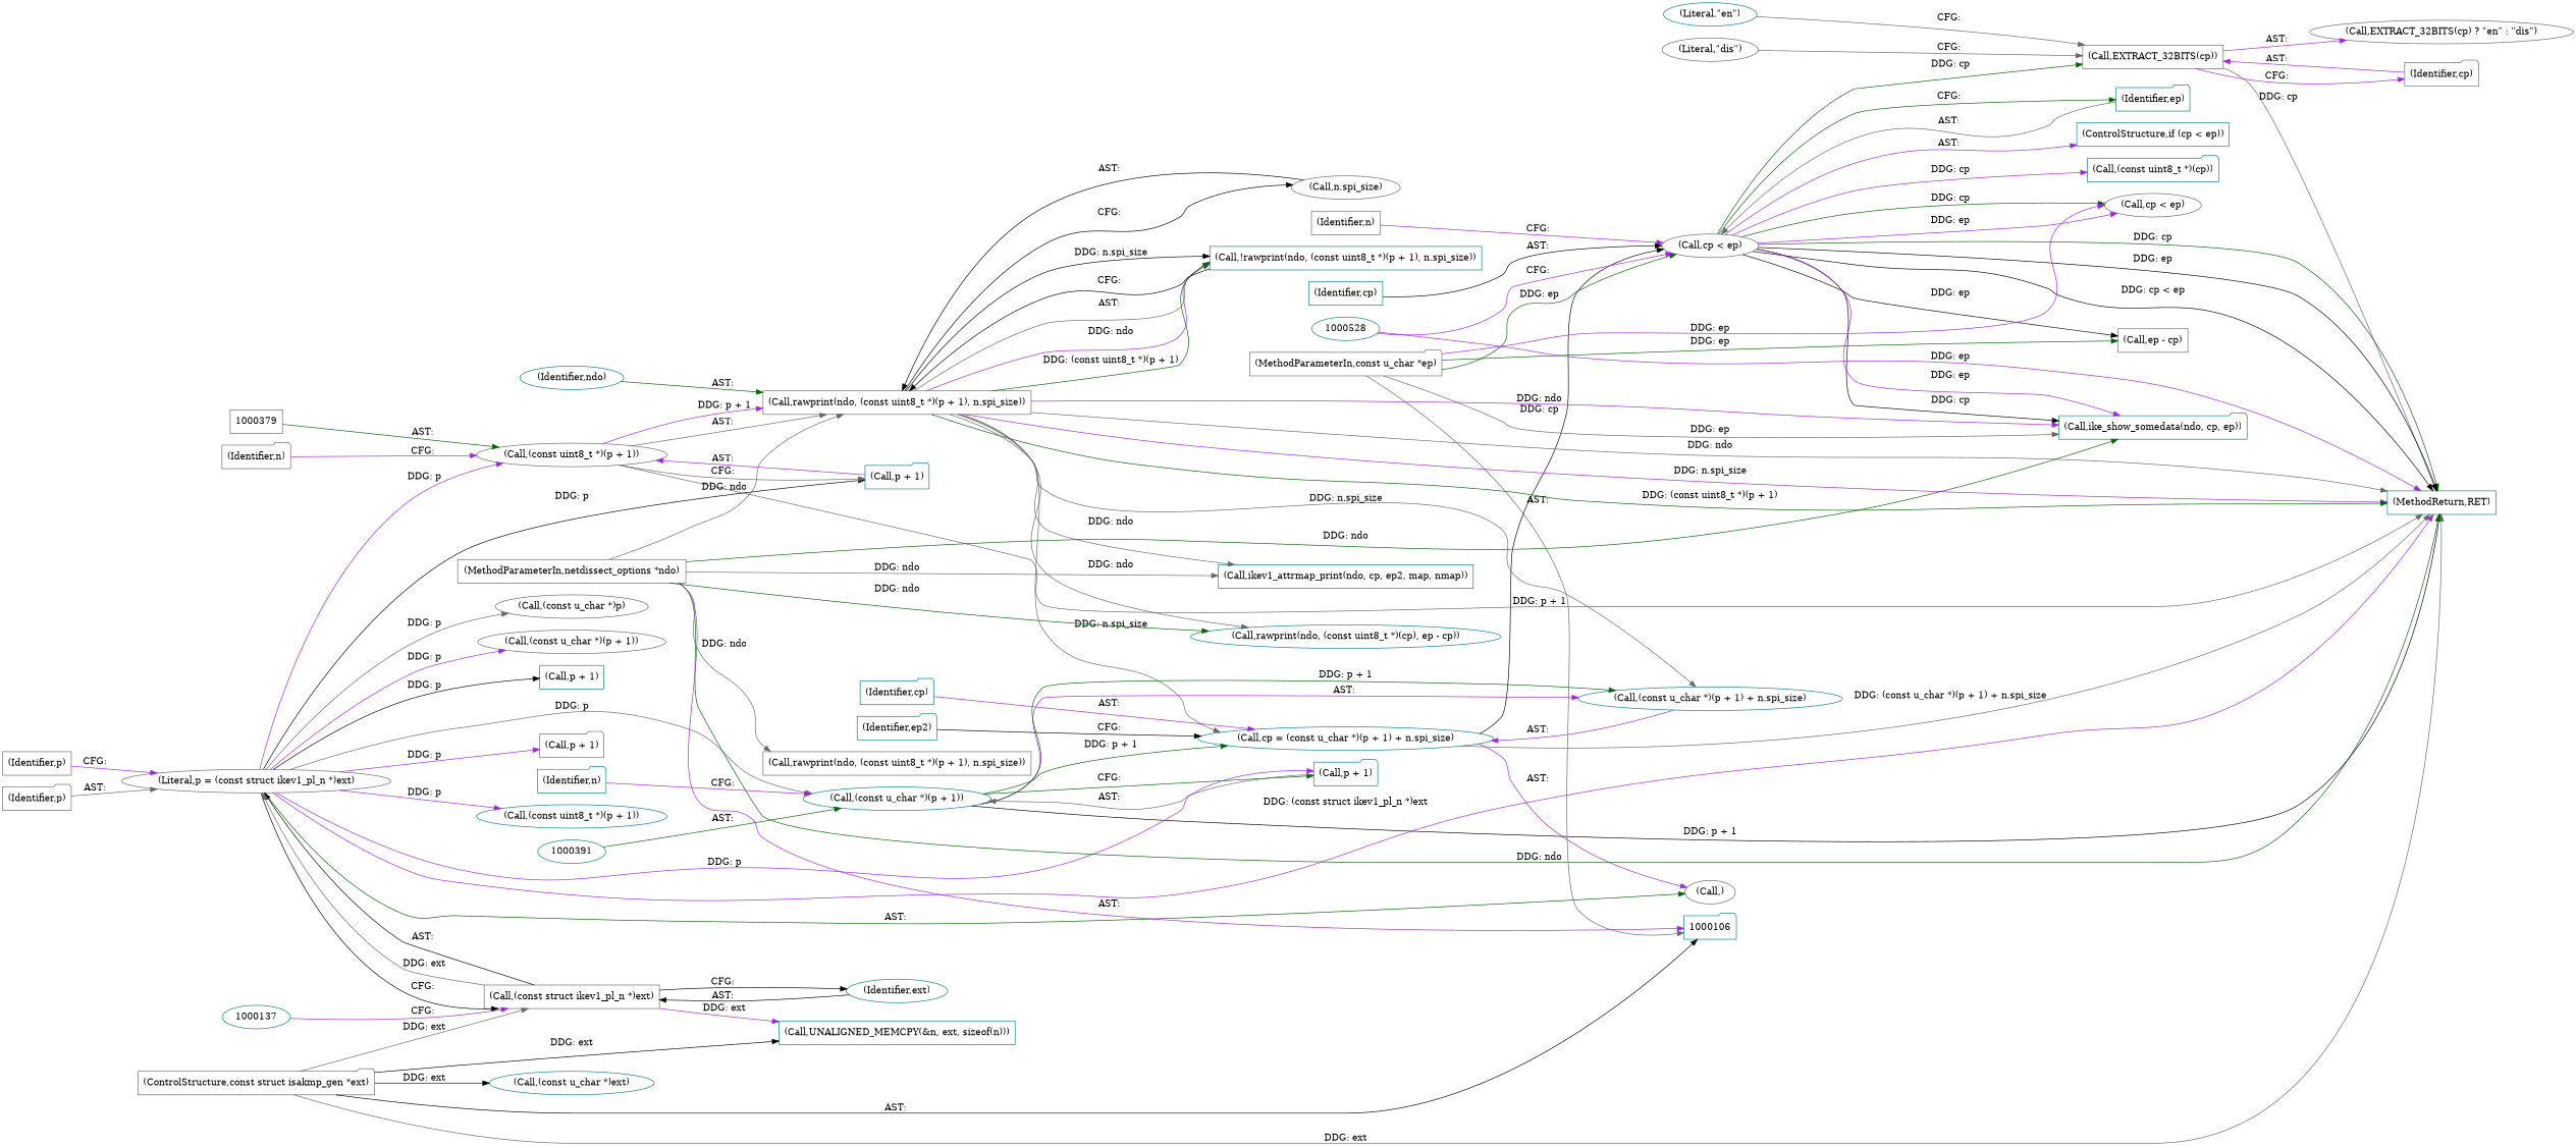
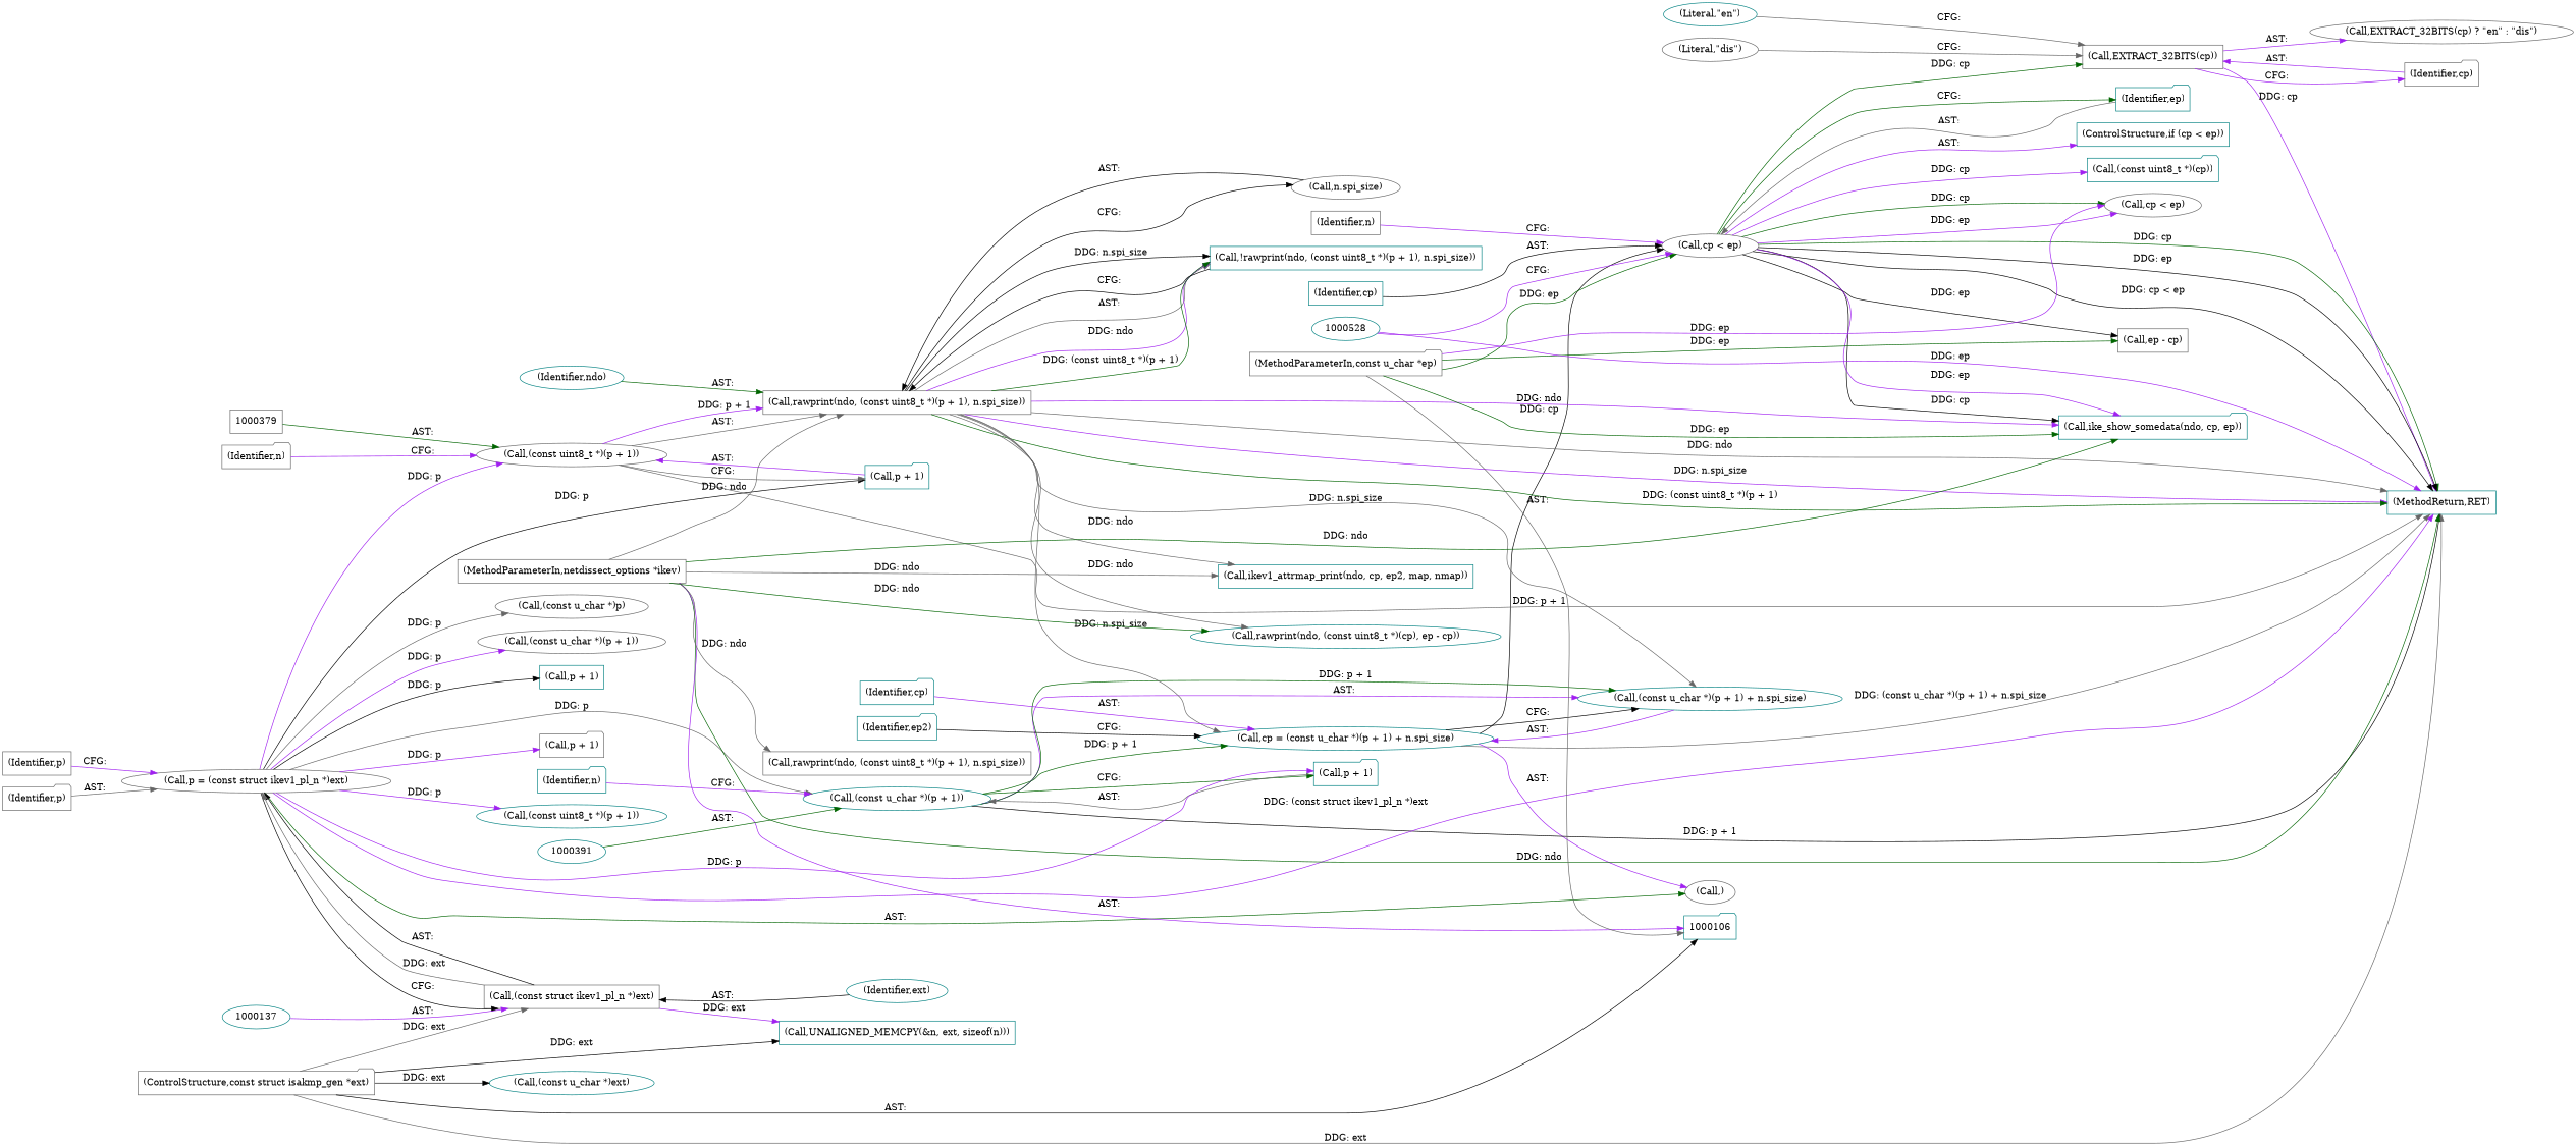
  digraph {
    rankdir=LR
    node [color=teal shape=ellipse]
    edge [color=purple]
    n1 [color=gray40 label="(Call,EXTRACT_32BITS(cp))" shape=box]
    n2 [color=gray40 label="(Call,EXTRACT_32BITS(cp) ? \"en\" : \"dis\")"]
    n3 [color=gray40 label="(Identifier,cp)" shape=folder]
    n4 [label="(MethodReturn,RET)" shape=box]
    n5 [color=gray40 label="(Call,cp < ep)"]
    n6 [label="(Call,(const uint8_t *)(cp))" shape=folder]
    n7 [color=gray40 label="(Call,ep - cp)" shape=box]
    n8 [color=gray40 label="(Call,cp < ep)"]
    n9 [label="(Identifier,ep)" shape=folder]
    n10 [label="(ControlStructure,if (cp < ep))" shape=box]
    n11 [label="(Call,ike_show_somedata(ndo, cp, ep))" shape=folder]
    n12 [label="(Call,cp = (const u_char *)(p + 1) + n.spi_size)"]
    n13 [color=gray40 label="(Call,)"]
    n14 [label="(Call,(const u_char *)(p + 1) + n.spi_size)"]
    n15 [label="(Call,(const u_char *)(p + 1))"]
    n16 [label="(Call,p + 1)" shape=folder]
-   n17 [color=gray40 label="(Literal,p = (const struct ikev1_pl_n *)ext)"]
+   n17 [color=gray40 label="(Call,p = (const struct ikev1_pl_n *)ext)"]
    n18 [color=gray40 label="(Call,(const struct ikev1_pl_n *)ext)" shape=box]
    n19 [color=gray40 label="(Call,(const uint8_t *)(p + 1))"]
    n20 [color=gray40 label="(Call,(const u_char *)p)"]
    n21 [label="(Call,p + 1)" shape=folder]
    n22 [color=gray40 label="(Call,(const u_char *)(p + 1))"]
    n23 [label="(Call,p + 1)" shape=box]
    n24 [color=gray40 label="(Call,p + 1)" shape=folder]
    n25 [label="(Call,(const uint8_t *)(p + 1))"]
    n26 [label="(Call,UNALIGNED_MEMCPY(&n, ext, sizeof(n)))" shape=box]
    n27 [label="(Identifier,ext)"]
    n28 [color=gray40 label="(Call,rawprint(ndo, (const uint8_t *)(p + 1), n.spi_size))" shape=box]
    n29 [color=gray40 label="(ControlStructure,const struct isakmp_gen *ext)" shape=folder]
    n30 [label="(Call,(const u_char *)ext)"]
    1000106 [shape=folder]
    n32 [label="(Call,rawprint(ndo, (const uint8_t *)(cp), ep - cp))"]
    n33 [label="(Call,!rawprint(ndo, (const uint8_t *)(p + 1), n.spi_size))" shape=box]
    n34 [color=gray40 label="(Call,n.spi_size)"]
    n35 [label="(Call,ikev1_attrmap_print(ndo, cp, ep2, map, nmap))" shape=box]
-   n36 [color=gray40 label="(MethodParameterIn,netdissect_options *ndo)" shape=box]
+   n36 [color=gray40 label="(MethodParameterIn,netdissect_options *ikev)" shape=box]
    n37 [color=gray40 label="(Call,rawprint(ndo, (const uint8_t *)(p + 1), n.spi_size))" shape=box]
    n38 [color=gray40 label="(MethodParameterIn,const u_char *ep)" shape=folder]
    n39 [label="(Literal,\"en\")"]
    n40 [color=gray40 label="(Literal,\"dis\")"]
    n41 [label="(Identifier,cp)" shape=folder]
    n42 [color=gray40 label="(Identifier,n)" shape=box]
    n43 [color=gray40 label="(Identifier,p)" shape=box]
    n44 [color=gray40 label="(Identifier,p)" shape=folder]
    n45 [label="(Identifier,n)" shape=folder]
    n46 [label="(Identifier,ndo)"]
    n47 [label="(Identifier,cp)" shape=box]
    n48 [label="(Identifier,ep2)" shape=folder]
    n49 [color=gray40 label="(Identifier,n)" shape=folder]
    1000528
    1000391
    1000137
    1000379 [color=gray40 shape=box]
    n1 -> n2 [label="AST: "]
    n1 -> n3 [label="CFG: "]
-   n1 -> n4 [color=gray40 label="DDG: cp"]
+   n1 -> n4 [label="DDG: cp"]
    n3 -> n1 [label="AST: "]
    n5 -> n1 [color=darkgreen label="DDG: cp"]
    n5 -> n4 [color=darkgreen label="DDG: cp"]
    n5 -> n4 [color=black label="DDG: ep"]
    n5 -> n4 [color=black label="DDG: cp < ep"]
    n5 -> n6 [label="DDG: cp"]
    n5 -> n7 [color=black label="DDG: ep"]
    n5 -> n8 [color=darkgreen label="DDG: cp"]
    n5 -> n8 [label="DDG: ep"]
    n5 -> n9 [color=darkgreen label="CFG: "]
    n5 -> n10 [label="AST: "]
    n5 -> n11 [color=black label="DDG: cp"]
    n5 -> n11 [label="DDG: ep"]
    n9 -> n5 [color=gray40 label="AST: "]
    n12 -> n4 [color=gray40 label="DDG: (const u_char *)(p + 1) + n.spi_size"]
    n12 -> n5 [color=black label="DDG: cp"]
    n12 -> n13 [label="AST: "]
+   n12 -> n14 [color=black label="CFG: "]
    n14 -> n12 [label="AST: "]
    n15 -> n4 [color=black label="DDG: p + 1"]
    n15 -> n12 [color=darkgreen label="DDG: p + 1"]
    n15 -> n14 [label="AST: "]
    n15 -> n14 [color=darkgreen label="DDG: p + 1"]
    n15 -> n16 [color=darkgreen label="CFG: "]
    n16 -> n15 [color=gray40 label="AST: "]
    n17 -> n4 [label="DDG: (const struct ikev1_pl_n *)ext"]
    n17 -> n13 [color=darkgreen label="AST: "]
    n17 -> n15 [color=gray40 label="DDG: p"]
    n17 -> n16 [label="DDG: p"]
    n17 -> n18 [color=black label="CFG: "]
    n17 -> n19 [label="DDG: p"]
    n17 -> n20 [color=gray40 label="DDG: p"]
    n17 -> n21 [color=black label="DDG: p"]
    n17 -> n22 [label="DDG: p"]
    n17 -> n23 [color=black label="DDG: p"]
    n17 -> n24 [label="DDG: p"]
    n17 -> n25 [label="DDG: p"]
    n18 -> n17 [color=black label="AST: "]
    n18 -> n17 [color=gray40 label="DDG: ext"]
    n18 -> n26 [label="DDG: ext"]
-   n18 -> n27 [color=black label="CFG: "]
    n19 -> n4 [color=gray40 label="DDG: p + 1"]
    n19 -> n21 [color=gray40 label="CFG: "]
    n19 -> n28 [color=gray40 label="AST: "]
    n19 -> n28 [label="DDG: p + 1"]
    n21 -> n19 [label="AST: "]
    n27 -> n18 [color=black label="AST: "]
    n28 -> n4 [color=gray40 label="DDG: ndo"]
    n28 -> n4 [label="DDG: n.spi_size"]
    n28 -> n4 [color=darkgreen label="DDG: (const uint8_t *)(p + 1)"]
    n28 -> n11 [label="DDG: ndo"]
    n28 -> n12 [color=gray40 label="DDG: n.spi_size"]
    n28 -> n14 [color=gray40 label="DDG: n.spi_size"]
    n28 -> n32 [color=gray40 label="DDG: ndo"]
    n28 -> n33 [color=gray40 label="AST: "]
    n28 -> n33 [label="DDG: ndo"]
    n28 -> n33 [color=darkgreen label="DDG: (const uint8_t *)(p + 1)"]
    n28 -> n33 [color=black label="DDG: n.spi_size"]
    n28 -> n34 [color=black label="CFG: "]
    n28 -> n35 [color=gray40 label="DDG: ndo"]
    n29 -> n4 [color=gray40 label="DDG: ext"]
    n29 -> n18 [color=gray40 label="DDG: ext"]
    n29 -> n26 [color=black label="DDG: ext"]
    n29 -> n30 [color=black label="DDG: ext"]
    n29 -> 1000106 [color=black label="AST: "]
    n33 -> n28 [color=black label="CFG: "]
    n34 -> n28 [color=black label="AST: "]
    n36 -> n4 [color=darkgreen label="DDG: ndo"]
    n36 -> n11 [color=darkgreen label="DDG: ndo"]
    n36 -> n28 [color=gray40 label="DDG: ndo"]
    n36 -> 1000106 [label="AST: "]
    n36 -> n32 [color=darkgreen label="DDG: ndo"]
    n36 -> n35 [color=gray40 label="DDG: ndo"]
    n36 -> n37 [color=gray40 label="DDG: ndo"]
    n38 -> n5 [color=darkgreen label="DDG: ep"]
    n38 -> n7 [color=darkgreen label="DDG: ep"]
    n38 -> n8 [label="DDG: ep"]
-   n38 -> n11 [color=gray40 label="DDG: ep"]
+   n38 -> n11 [color=darkgreen label="DDG: ep"]
    n38 -> 1000106 [color=gray40 label="AST: "]
    n39 -> n1 [color=gray40 label="CFG: "]
    n40 -> n1 [color=gray40 label="CFG: "]
    n41 -> n12 [label="AST: "]
    n42 -> n5 [label="CFG: "]
    n43 -> n17 [label="CFG: "]
    n44 -> n17 [color=gray40 label="AST: "]
    n45 -> n15 [label="CFG: "]
    n46 -> n28 [color=darkgreen label="AST: "]
    n47 -> n5 [color=black label="AST: "]
    n48 -> n12 [color=black label="CFG: "]
    n49 -> n19 [label="CFG: "]
    1000528 -> n4 [label="DDG: ep"]
    1000528 -> n5 [label="CFG: "]
    1000391 -> n15 [color=darkgreen label="AST: "]
-   1000137 -> n18 [label="CFG: "]
+   1000137 -> n18 [label="AST: "]
    1000379 -> n19 [color=darkgreen label="AST: "]
  }
